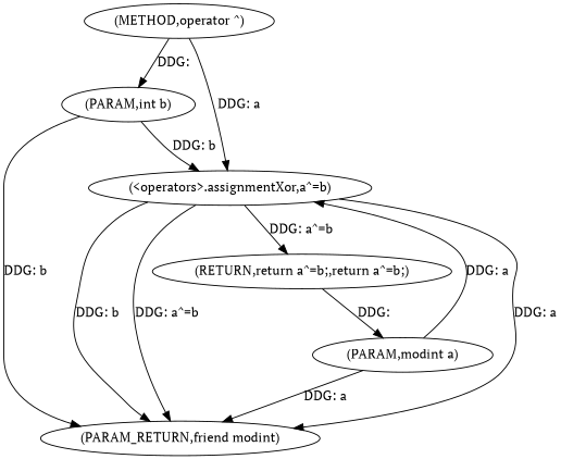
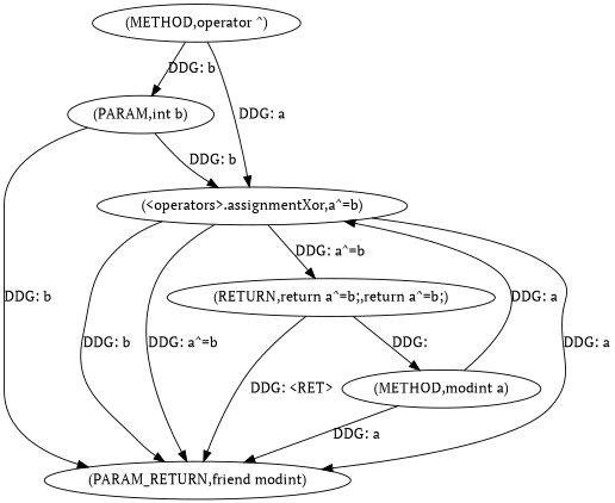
  digraph {
    fontname="PT Serif"
    node [fontname="PT Serif"]
    edge [fontname="PT Serif"]
    n1 [label="(METHOD,operator ^)"]
    n2 [label="(PARAM,int b)"]
    n3 [label="(<operators>.assignmentXor,a^=b)"]
-   n4 [label="(PARAM,modint a)"]
+   n4 [label="(METHOD,modint a)"]
    n5 [label="(PARAM_RETURN,friend modint)"]
    n6 [label="(RETURN,return a^=b;,return a^=b;)"]
-   n1 -> n2 [label="DDG: "]
+   n1 -> n2 [label="DDG: b"]
    n1 -> n3 [label="DDG: a"]
    n2 -> n3 [label="DDG: b"]
    n2 -> n5 [label="DDG: b"]
    n3 -> n5 [label="DDG: a"]
    n3 -> n5 [label="DDG: b"]
    n3 -> n5 [label="DDG: a^=b"]
    n3 -> n6 [label="DDG: a^=b"]
    n4 -> n3 [label="DDG: a"]
    n4 -> n5 [label="DDG: a"]
    n6 -> n4 [label="DDG: "]
+   n6 -> n5 [label="DDG: <RET>"]
  }
